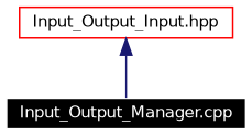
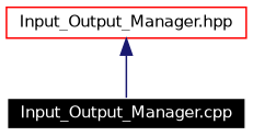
  digraph {
    node [fontname=Helvetica fontsize=10 shape=record]
    n1 [color=white fillcolor=black fontcolor=white height=0.2 label="Input_Output_Manager.cpp" style=filled width=0.4]
-   n2 [color=red height=0.2 label="Input_Output_Input.hpp" width=0.4]
+   n2 [color=red height=0.2 label="Input_Output_Manager.hpp" width=0.4]
    n2 -> n1 [color=midnightblue dir=back fontname=Helvetica fontsize=10 labelfontname=Helvetica labelfontsize=10 style=solid]
  }
